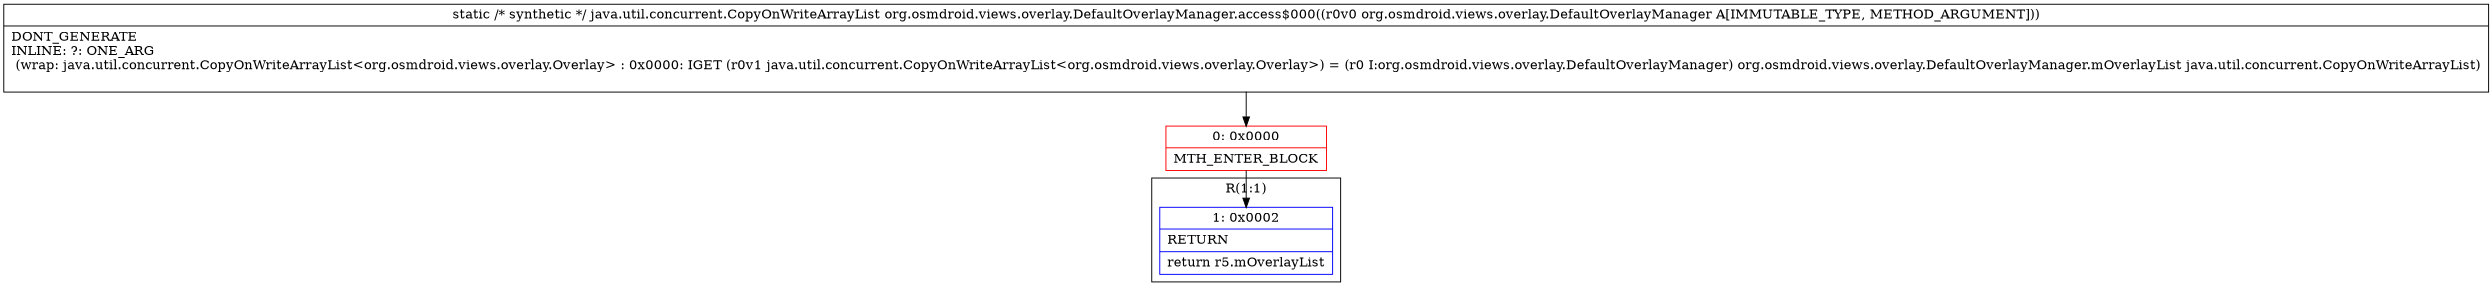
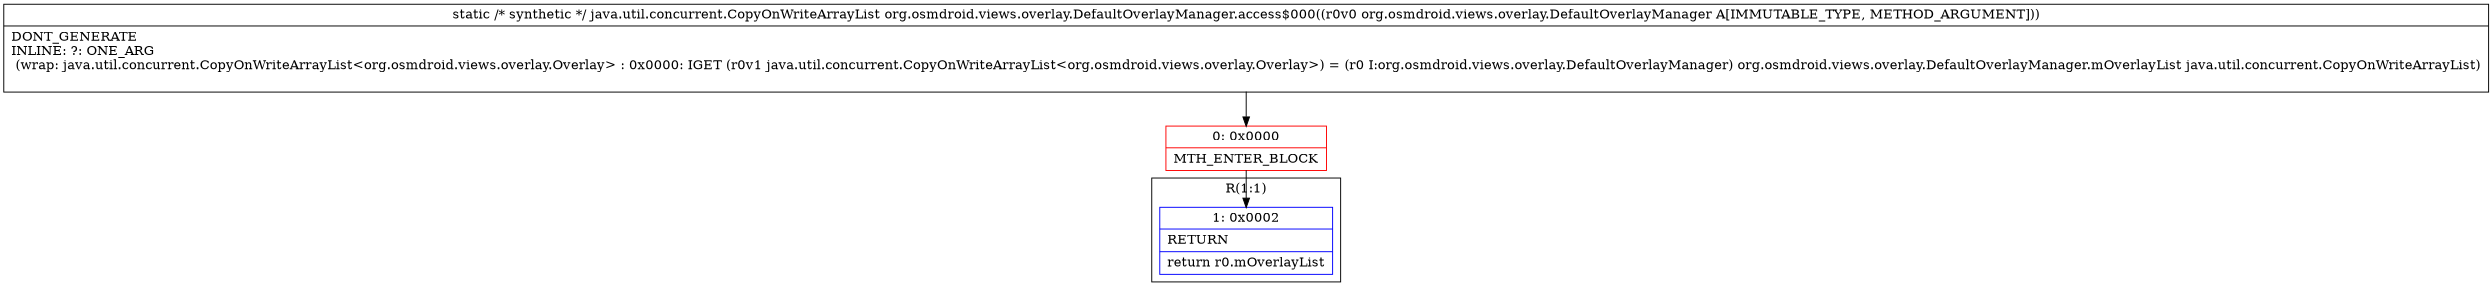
  digraph {
    node [shape=record]
-   n1 [color=blue label="{1\:\ 0x0002|RETURN\l|return r5.mOverlayList\l}"]
+   n1 [color=blue label="{1\:\ 0x0002|RETURN\l|return r0.mOverlayList\l}"]
    n2 [color=red label="{0\:\ 0x0000|MTH_ENTER_BLOCK\l}"]
    n3 [label="{static \/* synthetic *\/ java.util.concurrent.CopyOnWriteArrayList org.osmdroid.views.overlay.DefaultOverlayManager.access$000((r0v0 org.osmdroid.views.overlay.DefaultOverlayManager A[IMMUTABLE_TYPE, METHOD_ARGUMENT]))  | DONT_GENERATE\lINLINE: ?: ONE_ARG  \l  (wrap: java.util.concurrent.CopyOnWriteArrayList\<org.osmdroid.views.overlay.Overlay\> : 0x0000: IGET  (r0v1 java.util.concurrent.CopyOnWriteArrayList\<org.osmdroid.views.overlay.Overlay\>) = (r0 I:org.osmdroid.views.overlay.DefaultOverlayManager) org.osmdroid.views.overlay.DefaultOverlayManager.mOverlayList java.util.concurrent.CopyOnWriteArrayList)\l\l}"]
    subgraph cluster_1 {
      label="R(1:1)"
      n1
    }
    n2 -> n1
    n3 -> n2
  }
